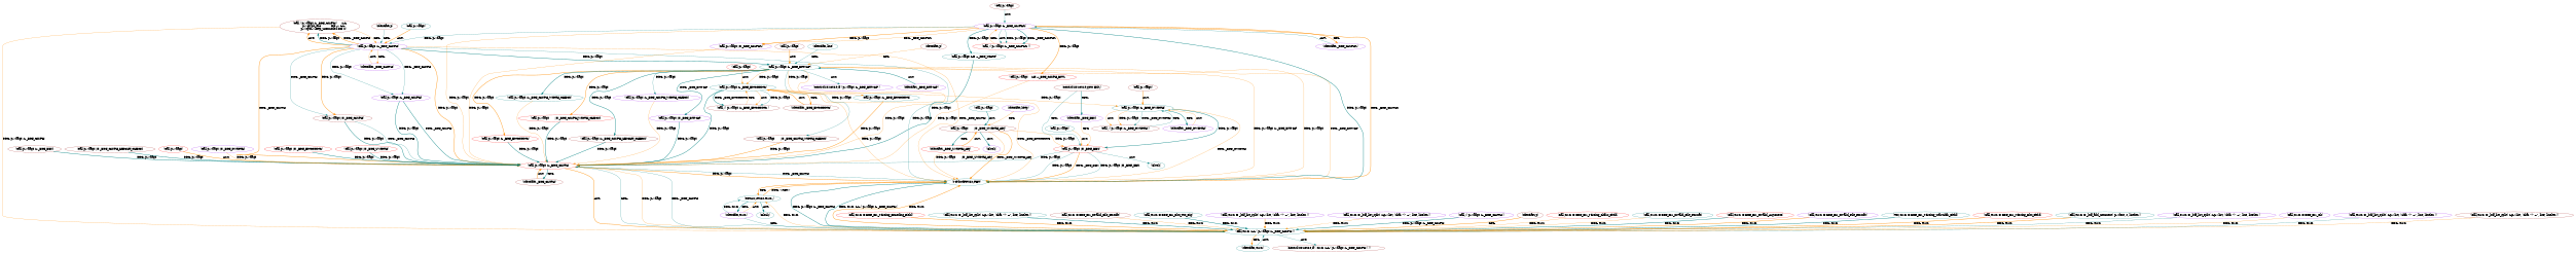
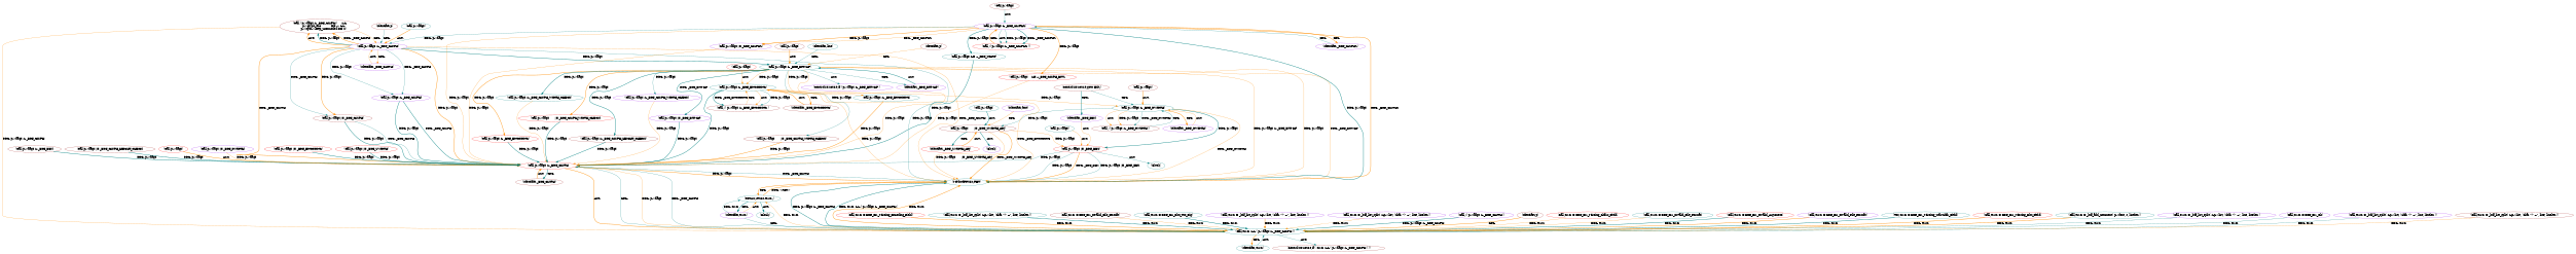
  digraph {
    node [color=purple]
    edge [color=darkorange style=solid]
    n1 [color=red label="(Call,p->flags |= _BDF_BBX)"]
    n2 [color=red label="(Call,p->flags & _BDF_GLYPH)"]
    n3 [color=teal label="(Block,)"]
    n4 [color=teal label="(MethodReturn,RET)"]
    n5 [color=teal label="(Call,error && ( p->flags & _BDF_GLYPH ))"]
    n6 [color=brown label="(Identifier,_BDF_GLYPH)"]
    n7 [label="(Identifier,_BDF_BBX)"]
    n8 [color=teal label="(Return,return error;)"]
    n9 [color=teal label="(Call,p->flags & _BDF_DWIDTH)"]
    n10 [color=brown label="(Call,p->flags       |= _BDF_SWIDTH_ADJ)"]
    n11 [color=brown label="(Call,!( p->flags & _BDF_DWIDTH ))"]
    n12 [label="(Identifier,_BDF_DWIDTH)"]
    n13 [color=red label="(Identifier,_BDF_SWIDTH_ADJ)"]
    n14 [label="(Block,)"]
    n15 [color=teal label="(Call,p->flags & _BDF_ENCODING)"]
    n16 [color=brown label="(Call,!( p->flags & _BDF_ENCODING ))"]
    n17 [color=brown label="(Identifier,_BDF_ENCODING)"]
    n18 [color=teal label="(Call,p->flags & _BDF_BITMAP)"]
    n19 [label="(ControlStructure,if ( p->flags & _BDF_BITMAP ))"]
    n20 [color=red label="(Call,p->flags & _BDF_ENCODING)"]
    n21 [color=teal label="(Call,p->flags & _BDF_GLYPH_WIDTH_CHECK)"]
    n22 [color=red label="(Call,p->flags       |= _BDF_GLYPH_WIDTH_CHECK)"]
    n23 [color=brown label="(Call,p->flags & _BDF_GLYPH_HEIGHT_CHECK)"]
    n24 [label="(Call,p->flags & _BDF_GLYPH_WIDTH_CHECK)"]
    n25 [label="(Call,p->flags |= _BDF_BITMAP)"]
    n26 [color=brown label="(Call,p->flags       |= _BDF_GLYPH_WIDTH_CHECK)"]
    n27 [color=teal label="(Call,p->flags & _BDF_ENCODING)"]
    n28 [label="(Identifier,_BDF_BITMAP)"]
    n29 [color=brown label="(Call,p->flags & _BDF_BBX)"]
    n30 [label="(Call,p->flags & _BDF_GLYPH)"]
    n31 [color=brown label="(Call,( p->flags & _BDF_GLYPH )     &&\n         p->glyph_enc            == -1 &&\n         p->opts->keep_unencoded == 0)"]
    n32 [label="(Identifier,_BDF_GLYPH)"]
    n33 [label="(Call,p->flags & _BDF_GLYPH)"]
    n34 [color=brown label="(Call,p->flags |= _BDF_GLYPH)"]
    n35 [label="(Call,p->flags & _BDF_GLYPHS)"]
    n36 [color=red label="(Call,!( p->flags & _BDF_GLYPHS ))"]
    n37 [label="(Call,p->flags |= _BDF_GLYPHS)"]
    n38 [color=teal label="(Call,p->flags &= ~_BDF_START)"]
    n39 [label="(Identifier,_BDF_GLYPHS)"]
    n40 [color=red label="(Call,p->flags    &= ~_BDF_GLYPH_BITS)"]
    n41 [color=teal label="(Identifier,error)"]
    n42 [color=brown label="(ControlStructure,if ( error && ( p->flags & _BDF_GLYPH ) ))"]
    n43 [label="(Identifier,error)"]
    n44 [color=teal label="(Block,)"]
    n45 [color=red label="(Call,p->flags)"]
    n46 [color=red label="(Call,error = BDF_Err_Missing_Encoding_Field)"]
    n47 [color=teal label="(Call,error = _bdf_list_split( &p->list, (char *)\" +\", line, linelen ))"]
    n48 [color=brown label="(Call,p->flags |= _BDF_GLYPH_HEIGHT_CHECK)"]
    n49 [color=brown label="(Call,p->flags)"]
    n50 [color=brown label="(Call,error = BDF_Err_Invalid_File_Format)"]
    n51 [color=teal label="(Call,p->flags)"]
    n52 [color=teal label="(Call,error = BDF_Err_Bbx_Too_Big)"]
    n53 [label="(Call,error = _bdf_list_split( &p->list, (char *)\" +\", line, linelen ))"]
    n54 [label="(Call,error = _bdf_list_split( &p->list, (char *)\" +\", line, linelen ))"]
    n55 [color=brown label="(ControlStructure,goto Exit;)"]
    n56 [label="(Call,!( p->flags & _BDF_GLYPH ))"]
    n57 [color=red label="(Call,p->flags)"]
    n58 [color=brown label="(Identifier,p)"]
    n59 [label="(Call,p->flags |= _BDF_DWIDTH)"]
    n60 [color=red label="(Call,p->flags |= _BDF_ENCODING)"]
    n61 [color=red label="(Call,error = BDF_Err_Missing_Chars_Field)"]
    n62 [color=teal label="(Call,p->flags)"]
    n63 [color=teal label="(Call,error = BDF_Err_Invalid_File_Format)"]
    n64 [color=brown label="(Identifier,p)"]
    n65 [color=brown label="(Call,p->flags)"]
    n66 [color=red label="(Call,error = BDF_Err_Invalid_Argument)"]
    n67 [color=brown label="(Call,p->flags)"]
    n68 [color=teal label="(Call,p->flags)"]
    n69 [label="(Call,error = BDF_Err_Invalid_File_Format)"]
    n70 [color=teal label="(Too,error = BDF_Err_Missing_Startchar_Field)"]
    n71 [color=teal label="(Identifier,line)"]
    n72 [color=red label="(Call,error = BDF_Err_Missing_Bbx_Field)"]
    n73 [color=teal label="(Call,error = _bdf_add_comment( p->font, s, linelen ))"]
-   n74 [label="(Identifier,keep)"]
+   n74 [label="(Identifier,font)"]
    n75 [label="(Call,error = _bdf_list_split( &p->list, (char *)\" +\", line, linelen ))"]
    n76 [label="(Call,error = BDF_Err_Ok)"]
    n77 [label="(Call,error = _bdf_list_split( &p->list, (char *)\" +\", line, linelen ))"]
    n78 [color=red label="(Call,p->flags |= _BDF_SWIDTH)"]
    n79 [color=brown label="(Call,error = _bdf_list_split( &p->list, (char *)\" +\", line, linelen ))"]
    n80 [color=brown label="(Identifier,p)"]
    n1 -> n2 [color=teal label="DDG: p->flags"]
    n1 -> n3 [color=teal label="AST: "]
    n1 -> n4 [color=teal label="DDG: p->flags |= _BDF_BBX"]
    n1 -> n4 [color=teal label="DDG: p->flags"]
    n1 -> n4 [label="DDG: _BDF_BBX" style=bold]
    n2 -> n4 [color=teal label="DDG: _BDF_GLYPH"]
    n2 -> n4 [label="DDG: p->flags" style=bold]
    n2 -> n5 [label="AST: " style=bold]
    n2 -> n5 [label="DDG: p->flags"]
    n2 -> n5 [color=teal label="DDG: _BDF_GLYPH"]
    n2 -> n6 [color=teal label="CFG: " style=bold]
    n4 -> n8 [label="CFG: " style=bold]
    n5 -> n2 [color=teal label="CFG: "]
    n5 -> n4 [color=teal label="DDG: p->flags & _BDF_GLYPH" style=bold]
    n5 -> n4 [color=teal label="DDG: error && ( p->flags & _BDF_GLYPH )" style=bold]
    n5 -> n4 [label="DDG: error" style=bold]
    n5 -> n8 [label="DDG: error"]
    n5 -> n41 [label="CFG: " style=bold]
    n5 -> n42 [color=teal label="AST: "]
    n6 -> n2 [label="AST: " style=bold]
-   n7 -> n1 [label="CFG: "]
+   n7 -> n1 [label="AST: "]
    n8 -> n4 [label="DDG: <RET>" style=bold]
    n8 -> n43 [color=teal label="CFG: " style=bold]
    n8 -> n44 [color=teal label="AST: " style=bold]
    n9 -> n1 [color=teal label="DDG: p->flags" style=bold]
    n9 -> n4 [label="DDG: _BDF_DWIDTH"]
+   n9 -> n10 [color=teal label="DDG: p->flags"]
    n9 -> n11 [label="AST: "]
    n9 -> n11 [label="DDG: p->flags"]
    n9 -> n11 [color=teal label="DDG: _BDF_DWIDTH"]
-   n9 -> n12 [color=teal label="CFG: " style=bold]
+   n9 -> n12 [label="CFG: " style=bold]
    n10 -> n1 [label="DDG: p->flags"]
    n10 -> n4 [label="DDG: _BDF_SWIDTH_ADJ" style=bold]
    n10 -> n4 [label="DDG: p->flags       |= _BDF_SWIDTH_ADJ"]
    n10 -> n13 [color=teal label="CFG: " style=bold]
    n10 -> n14 [color=teal label="AST: " style=bold]
    n11 -> n9 [color=teal label="CFG: "]
    n12 -> n9 [label="AST: "]
    n13 -> n10 [label="AST: " style=bold]
    n15 -> n2 [color=teal label="DDG: p->flags" style=bold]
    n15 -> n4 [label="DDG: p->flags"]
    n15 -> n4 [label="DDG: _BDF_ENCODING"]
    n15 -> n9 [label="DDG: p->flags"]
    n15 -> n16 [label="AST: "]
    n15 -> n16 [color=teal label="DDG: p->flags"]
    n15 -> n16 [color=teal label="DDG: _BDF_ENCODING" style=bold]
    n15 -> n17 [label="CFG: " style=bold]
    n16 -> n15 [label="CFG: "]
    n17 -> n15 [label="AST: " style=bold]
    n18 -> n2 [label="DDG: p->flags"]
    n18 -> n4 [label="DDG: p->flags & _BDF_BITMAP"]
    n18 -> n4 [label="DDG: p->flags"]
    n18 -> n4 [label="DDG: _BDF_BITMAP"]
    n18 -> n15 [label="DDG: p->flags"]
    n18 -> n19 [color=teal label="AST: "]
    n18 -> n20 [label="DDG: p->flags" style=bold]
    n18 -> n21 [color=teal label="DDG: p->flags" style=bold]
    n18 -> n22 [label="DDG: p->flags" style=bold]
    n18 -> n23 [color=teal label="DDG: p->flags" style=bold]
    n18 -> n24 [color=teal label="DDG: p->flags"]
    n18 -> n25 [color=teal label="DDG: _BDF_BITMAP" style=bold]
    n18 -> n26 [color=teal label="DDG: p->flags"]
    n18 -> n27 [label="DDG: p->flags"]
+   n18 -> n28 [color=teal label="CFG: "]
    n20 -> n2 [color=teal label="DDG: p->flags" style=bold]
    n21 -> n2 [label="DDG: p->flags"]
    n22 -> n2 [color=teal label="DDG: p->flags" style=bold]
    n23 -> n2 [color=teal label="DDG: p->flags" style=bold]
    n24 -> n2 [label="DDG: p->flags"]
    n25 -> n2 [color=teal label="DDG: p->flags" style=bold]
    n26 -> n2 [label="DDG: p->flags" style=bold]
    n27 -> n2 [label="DDG: p->flags" style=bold]
    n28 -> n18 [color=teal label="AST: " style=bold]
    n29 -> n2 [color=teal label="DDG: p->flags" style=bold]
    n30 -> n2 [label="DDG: p->flags" style=bold]
    n30 -> n2 [label="DDG: _BDF_GLYPH" style=bold]
    n30 -> n4 [color=teal label="DDG: p->flags"]
    n30 -> n4 [label="DDG: _BDF_GLYPH"]
    n30 -> n18 [color=teal label="DDG: p->flags" style=bold]
    n30 -> n31 [label="AST: " style=bold]
    n30 -> n31 [color=teal label="DDG: p->flags" style=bold]
    n30 -> n31 [label="DDG: _BDF_GLYPH" style=bold]
    n30 -> n32 [label="CFG: "]
    n30 -> n33 [color=teal label="DDG: p->flags"]
    n30 -> n33 [color=teal label="DDG: _BDF_GLYPH"]
    n30 -> n34 [label="DDG: p->flags" style=bold]
    n30 -> n34 [color=teal label="DDG: _BDF_GLYPH"]
    n31 -> n5 [label="DDG: p->flags & _BDF_GLYPH"]
    n31 -> n30 [label="CFG: "]
    n32 -> n30 [label="AST: "]
    n33 -> n2 [color=teal label="DDG: p->flags" style=bold]
    n33 -> n2 [color=teal label="DDG: _BDF_GLYPH" style=bold]
    n34 -> n2 [color=teal label="DDG: p->flags" style=bold]
    n34 -> n2 [color=teal label="DDG: _BDF_GLYPH"]
    n35 -> n2 [label="DDG: p->flags"]
    n35 -> n4 [label="DDG: _BDF_GLYPHS" style=bold]
    n35 -> n4 [color=teal label="DDG: p->flags" style=bold]
    n35 -> n30 [color=teal label="DDG: p->flags"]
    n35 -> n36 [color=teal label="AST: "]
    n35 -> n36 [color=teal label="DDG: p->flags"]
    n35 -> n36 [color=teal label="DDG: _BDF_GLYPHS" style=bold]
    n35 -> n37 [label="DDG: p->flags" style=bold]
    n35 -> n37 [label="DDG: _BDF_GLYPHS"]
    n35 -> n38 [color=teal label="DDG: p->flags" style=bold]
    n35 -> n39 [label="CFG: " style=bold]
    n35 -> n40 [label="DDG: p->flags" style=bold]
-   n36 -> n35 [label="CFG: "]
+   n36 -> n35 [label="CFG: " style=bold]
    n37 -> n2 [label="DDG: p->flags"]
    n38 -> n2 [color=teal label="DDG: p->flags" style=bold]
-   n39 -> n35 [color=teal label="AST: "]
+   n39 -> n35 [color=teal label="CFG: "]
    n40 -> n2 [label="DDG: p->flags"]
    n41 -> n5 [color=teal label="AST: "]
    n43 -> n5 [color=teal label="CFG: "]
    n43 -> n8 [label="AST: "]
    n43 -> n8 [color=teal label="DDG: error"]
    n45 -> n15 [label="AST: "]
    n46 -> n5 [label="DDG: error" style=bold]
    n47 -> n5 [color=teal label="DDG: error" style=bold]
    n48 -> n2 [color=teal label="DDG: p->flags" style=bold]
    n49 -> n35 [color=teal label="AST: "]
    n50 -> n5 [label="DDG: error"]
    n51 -> n1 [label="AST: "]
    n52 -> n5 [color=teal label="DDG: error" style=bold]
    n53 -> n5 [label="DDG: error" style=bold]
    n54 -> n5 [label="DDG: error"]
-   n55 -> n1 [color=teal label="CFG: "]
+   n55 -> n9 [color=teal label="CFG: "]
    n55 -> n7 [color=teal label="CFG: " style=bold]
    n56 -> n5 [color=teal label="DDG: p->flags & _BDF_GLYPH" style=bold]
    n57 -> n2 [label="AST: " style=bold]
    n58 -> n5 [label="CFG: " style=bold]
    n59 -> n2 [label="DDG: p->flags"]
    n60 -> n2 [color=teal label="DDG: p->flags" style=bold]
    n61 -> n5 [label="DDG: error"]
    n62 -> n10 [color=teal label="AST: " style=bold]
    n63 -> n5 [label="DDG: error"]
    n64 -> n30 [color=teal label="CFG: "]
    n65 -> n9 [label="AST: " style=bold]
    n66 -> n5 [color=teal label="DDG: error" style=bold]
    n67 -> n18 [label="AST: " style=bold]
    n68 -> n30 [label="AST: " style=bold]
    n69 -> n5 [label="DDG: error" style=bold]
    n70 -> n5 [color=teal label="DDG: error" style=bold]
    n71 -> n18 [color=teal label="CFG: "]
    n72 -> n5 [label="DDG: error" style=bold]
    n73 -> n5 [label="DDG: error" style=bold]
    n74 -> n10 [label="CFG: "]
    n75 -> n5 [color=teal label="DDG: error"]
-   n76 -> n5 [label="DDG: error"]
+   n76 -> n5 [color=teal label="DDG: error"]
    n77 -> n5 [color=teal label="DDG: error"]
    n78 -> n2 [color=teal label="DDG: p->flags" style=bold]
    n79 -> n5 [label="DDG: error"]
    n80 -> n18 [label="CFG: "]
  }
